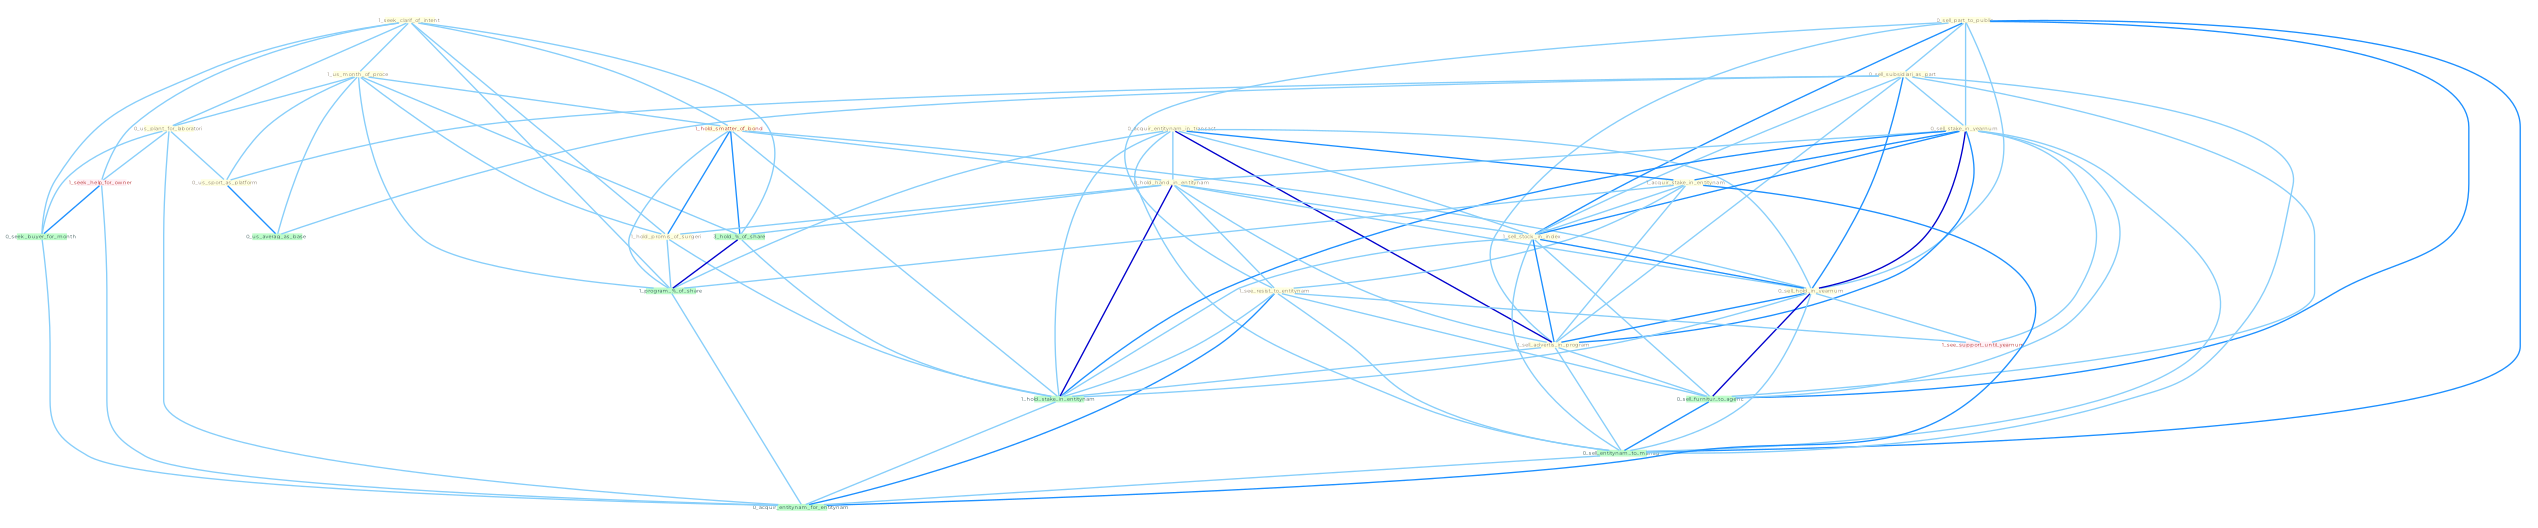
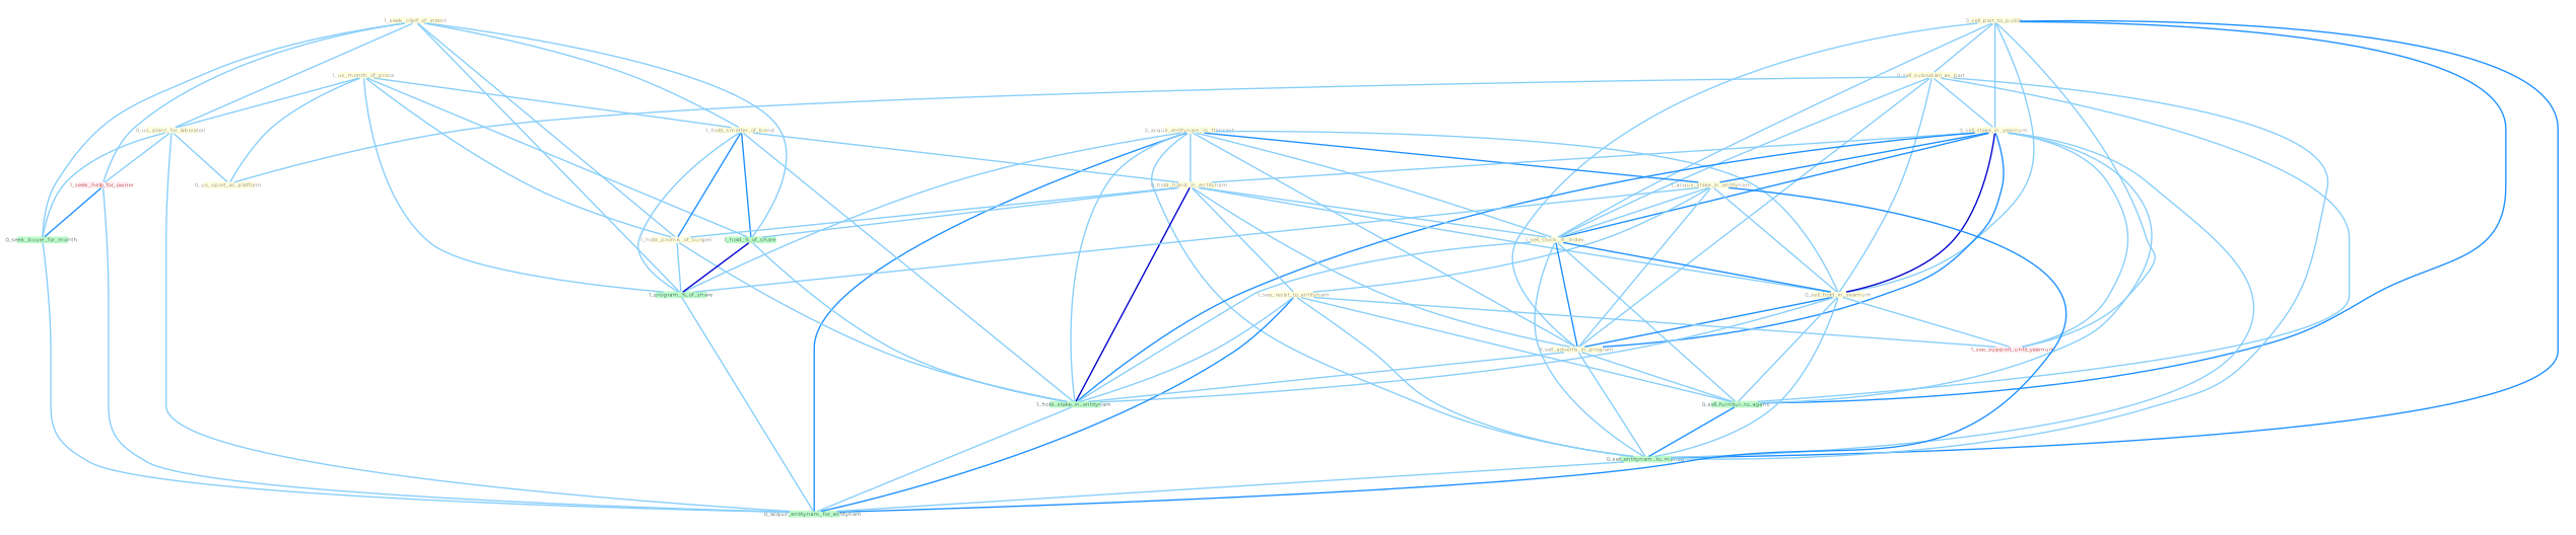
  graph {
    fontname=Montserrat
    node [color="#ffffe0" fixedsize=true fontcolor="#8b7d6b" fontname=Montserrat fontsize=4 shape=polygon style=filled]
    edge [color="#87cefa" fontname=Montserrat w=1]
    "1_seek_clarif_of_intent " [height=.06 width=.5]
    n2 [height=.06 label="1_us_month_of_proce" width=.5]
    "0_sell_part_to_public " [height=.06 width=.5]
    "0_sell_subsidiari_as_part " [height=.06 width=.5]
    "0_us_plant_for_laboratori " [height=.06 width=.5]
    "0_acquir_entitynam_in_transact " [height=.06 width=.5]
-   "1_hold_smatter_of_bond " [fontcolor="#b22222" height=.06 width=.5]
+   "1_hold_smatter_of_bond " [height=.06 width=.5]
    "0_sell_stake_in_yearnum " [height=.06 width=.5]
    "0_hold_hand_in_entitynam " [height=.06 width=.5]
    "1_acquir_stake_in_entitynam " [height=.06 width=.5]
    "1_sell_stock_in_index " [height=.06 width=.5]
    n12 [height=.06 label="0_sell_hold_in_yearnum" width=.5]
    "1_see_resist_to_entitynam " [height=.06 width=.5]
    "1_sell_advertis_in_program " [height=.06 width=.5]
    "1_hold_promis_of_surgeri " [height=.06 width=.5]
    "0_us_sport_as_platform " [height=.06 width=.5]
    "1_seek_help_for_owner " [color="#fff0f5" fontcolor="#b22222" height=.06 width=.5]
    "1_see_support_until_yearnum " [color="#fff0f5" fontcolor="#b22222" height=.06 width=.5]
-   "1_hold_%_of_share " [color="#BDFCC9" fontcolor="#2f4f4f" height=.06 width=.5 label="3_hold_%_of_share"]
+   "1_hold_%_of_share " [color="#BDFCC9" fontcolor="#2f4f4f" height=.06 width=.5]
    "0_seek_buyer_for_month " [color="#BDFCC9" fontcolor="#2f4f4f" height=.06 width=.5]
    n21 [color="#BDFCC9" fontcolor="#2f4f4f" height=.06 label="1_program_%_of_share" width=.5]
-   "0_us_averag_as_base " [color="#BDFCC9" fontcolor="#2f4f4f" height=.06 width=.5]
    "0_sell_furnitur_to_agenc " [color="#BDFCC9" fontcolor="#2f4f4f" height=.06 width=.5]
    "0_sell_entitynam_to_manag " [color="#BDFCC9" fontcolor="#2f4f4f" height=.06 width=.5]
    "0_acquir_entitynam_for_entitynam " [color="#BDFCC9" fontcolor="#2f4f4f" height=.06 width=.5]
    "1_hold_stake_in_entitynam " [color="#BDFCC9" fontcolor="#2f4f4f" height=.06 width=.5]
    subgraph sub_1 {
      "1_seek_clarif_of_intent "
      n2
      "0_sell_part_to_public "
      "0_sell_subsidiari_as_part "
      "0_us_plant_for_laboratori "
      "0_acquir_entitynam_in_transact "
      "1_hold_smatter_of_bond "
      "0_sell_stake_in_yearnum "
      "0_hold_hand_in_entitynam "
      "1_acquir_stake_in_entitynam "
      "1_sell_stock_in_index "
      n12
      "1_see_resist_to_entitynam "
      "1_sell_advertis_in_program "
      "1_hold_promis_of_surgeri "
      "0_us_sport_as_platform "
    }
    subgraph sub_2 {
      "1_seek_help_for_owner "
      "1_see_support_until_yearnum "
    }
-   "1_seek_clarif_of_intent " -- n2
    "1_seek_clarif_of_intent " -- "1_hold_smatter_of_bond "
    "1_seek_clarif_of_intent " -- "1_hold_promis_of_surgeri "
    "1_seek_clarif_of_intent " -- "1_seek_help_for_owner "
    "1_seek_clarif_of_intent " -- "1_hold_%_of_share "
    "1_seek_clarif_of_intent " -- "0_seek_buyer_for_month "
    "1_seek_clarif_of_intent " -- n21
    n2 -- "0_us_plant_for_laboratori "
    n2 -- "1_hold_smatter_of_bond "
    n2 -- "1_hold_promis_of_surgeri "
    n2 -- "0_us_sport_as_platform "
    n2 -- "1_hold_%_of_share "
    n2 -- n21
-   n2 -- "0_us_averag_as_base "
    "0_sell_part_to_public " -- "0_sell_subsidiari_as_part "
    "0_sell_part_to_public " -- "0_sell_stake_in_yearnum "
-   "0_sell_part_to_public " -- "1_sell_stock_in_index " [color="#1e90ff"]
+   "0_sell_part_to_public " -- "1_sell_stock_in_index "
    "0_sell_part_to_public " -- n12
-   "0_sell_part_to_public " -- "1_see_resist_to_entitynam "
+   "0_sell_part_to_public " -- "1_see_support_until_yearnum "
    "0_sell_part_to_public " -- "1_sell_advertis_in_program "
    "0_sell_part_to_public " -- "0_sell_furnitur_to_agenc " [color="#1e90ff" w=2]
    "0_sell_part_to_public " -- "0_sell_entitynam_to_manag " [color="#1e90ff" w=2]
    "0_sell_subsidiari_as_part " -- "0_sell_stake_in_yearnum "
    "0_sell_subsidiari_as_part " -- "1_sell_stock_in_index "
-   "0_sell_subsidiari_as_part " -- n12 [color="#1e90ff"]
+   "0_sell_subsidiari_as_part " -- n12
    "0_sell_subsidiari_as_part " -- "1_sell_advertis_in_program "
    "0_sell_subsidiari_as_part " -- "0_us_sport_as_platform "
-   "0_sell_subsidiari_as_part " -- "0_us_averag_as_base "
    "0_sell_subsidiari_as_part " -- "0_sell_furnitur_to_agenc "
    "0_sell_subsidiari_as_part " -- "0_sell_entitynam_to_manag "
    "0_us_plant_for_laboratori " -- "1_seek_clarif_of_intent "
    "0_us_plant_for_laboratori " -- "0_us_sport_as_platform "
    "0_us_plant_for_laboratori " -- "1_seek_help_for_owner "
    "0_us_plant_for_laboratori " -- "0_seek_buyer_for_month "
    "0_us_plant_for_laboratori " -- "0_acquir_entitynam_for_entitynam "
    "0_acquir_entitynam_in_transact " -- "0_hold_hand_in_entitynam "
    "0_acquir_entitynam_in_transact " -- "1_acquir_stake_in_entitynam " [color="#1e90ff" w=2]
    "0_acquir_entitynam_in_transact " -- "1_sell_stock_in_index "
    "0_acquir_entitynam_in_transact " -- n12
-   "0_acquir_entitynam_in_transact " -- "1_sell_advertis_in_program " [color="#0000cd"]
+   "0_acquir_entitynam_in_transact " -- "1_sell_advertis_in_program "
    "0_acquir_entitynam_in_transact " -- n21
    "0_acquir_entitynam_in_transact " -- "0_sell_entitynam_to_manag "
+   "0_acquir_entitynam_in_transact " -- "0_acquir_entitynam_for_entitynam " [color="#1e90ff" w=2]
    "0_acquir_entitynam_in_transact " -- "1_hold_stake_in_entitynam "
    "1_hold_smatter_of_bond " -- "0_hold_hand_in_entitynam "
    "1_hold_smatter_of_bond " -- "1_hold_promis_of_surgeri " [color="#1e90ff" w=2]
    "1_hold_smatter_of_bond " -- "1_hold_%_of_share " [color="#1e90ff" w=2]
    "1_hold_smatter_of_bond " -- n21
    "1_hold_smatter_of_bond " -- "1_hold_stake_in_entitynam "
    "0_sell_stake_in_yearnum " -- "0_hold_hand_in_entitynam "
    "0_sell_stake_in_yearnum " -- "1_acquir_stake_in_entitynam " [color="#1e90ff" w=2]
    "0_sell_stake_in_yearnum " -- "1_sell_stock_in_index " [color="#1e90ff" w=2]
    "0_sell_stake_in_yearnum " -- n12 [color="#0000cd" w=3]
    "0_sell_stake_in_yearnum " -- "1_sell_advertis_in_program " [color="#1e90ff" w=2]
    "0_sell_stake_in_yearnum " -- "1_see_support_until_yearnum "
    "0_sell_stake_in_yearnum " -- "0_sell_furnitur_to_agenc "
    "0_sell_stake_in_yearnum " -- "0_sell_entitynam_to_manag "
    "0_sell_stake_in_yearnum " -- "1_hold_stake_in_entitynam " [color="#1e90ff" w=2]
    "0_hold_hand_in_entitynam " -- "1_sell_stock_in_index "
    "0_hold_hand_in_entitynam " -- n12
    "0_hold_hand_in_entitynam " -- "1_see_resist_to_entitynam "
    "0_hold_hand_in_entitynam " -- "1_sell_advertis_in_program "
    "0_hold_hand_in_entitynam " -- "1_hold_promis_of_surgeri "
    "0_hold_hand_in_entitynam " -- "1_hold_%_of_share "
    "0_hold_hand_in_entitynam " -- "1_hold_stake_in_entitynam " [color="#0000cd" w=3]
    "1_acquir_stake_in_entitynam " -- "1_sell_stock_in_index "
-   "1_hold_smatter_of_bond " -- n12
+   "1_acquir_stake_in_entitynam " -- n12
    "1_acquir_stake_in_entitynam " -- "1_see_resist_to_entitynam "
    "1_acquir_stake_in_entitynam " -- "1_sell_advertis_in_program "
    "1_acquir_stake_in_entitynam " -- n21
    "1_acquir_stake_in_entitynam " -- "0_acquir_entitynam_for_entitynam " [color="#1e90ff" w=2]
    "1_sell_stock_in_index " -- n12 [color="#1e90ff" w=2]
    "1_sell_stock_in_index " -- "1_sell_advertis_in_program " [color="#1e90ff" w=2]
    "1_sell_stock_in_index " -- "0_sell_furnitur_to_agenc "
    "1_sell_stock_in_index " -- "0_sell_entitynam_to_manag "
    "1_sell_stock_in_index " -- "1_hold_stake_in_entitynam "
    n12 -- "1_sell_advertis_in_program " [color="#1e90ff" w=2]
    n12 -- "1_see_support_until_yearnum "
-   n12 -- "0_sell_furnitur_to_agenc " [color="#0000cd"]
+   n12 -- "0_sell_furnitur_to_agenc "
    n12 -- "0_sell_entitynam_to_manag "
    n12 -- "1_hold_stake_in_entitynam "
    "1_see_resist_to_entitynam " -- "1_see_support_until_yearnum "
    "1_see_resist_to_entitynam " -- "0_sell_furnitur_to_agenc "
    "1_see_resist_to_entitynam " -- "0_sell_entitynam_to_manag "
    "1_see_resist_to_entitynam " -- "0_acquir_entitynam_for_entitynam " [color="#1e90ff"]
    "1_see_resist_to_entitynam " -- "1_hold_stake_in_entitynam "
    "1_sell_advertis_in_program " -- "0_sell_furnitur_to_agenc "
    "1_sell_advertis_in_program " -- "0_sell_entitynam_to_manag "
    "1_sell_advertis_in_program " -- "1_hold_stake_in_entitynam "
    "1_hold_promis_of_surgeri " -- n21
    "1_hold_promis_of_surgeri " -- "1_hold_stake_in_entitynam "
-   "0_us_sport_as_platform " -- "0_us_averag_as_base " [color="#1e90ff" w=2]
    "1_seek_help_for_owner " -- "0_seek_buyer_for_month " [color="#1e90ff" w=2]
    "1_seek_help_for_owner " -- "0_acquir_entitynam_for_entitynam "
    "1_hold_%_of_share " -- n21 [color="#0000cd" w=3]
    "1_hold_%_of_share " -- "1_hold_stake_in_entitynam "
    "0_seek_buyer_for_month " -- "0_acquir_entitynam_for_entitynam "
    n21 -- "0_acquir_entitynam_for_entitynam "
    "0_sell_furnitur_to_agenc " -- "0_sell_entitynam_to_manag " [color="#1e90ff" w=2]
    "0_sell_entitynam_to_manag " -- "0_acquir_entitynam_for_entitynam "
    "1_hold_stake_in_entitynam " -- "0_acquir_entitynam_for_entitynam "
  }
